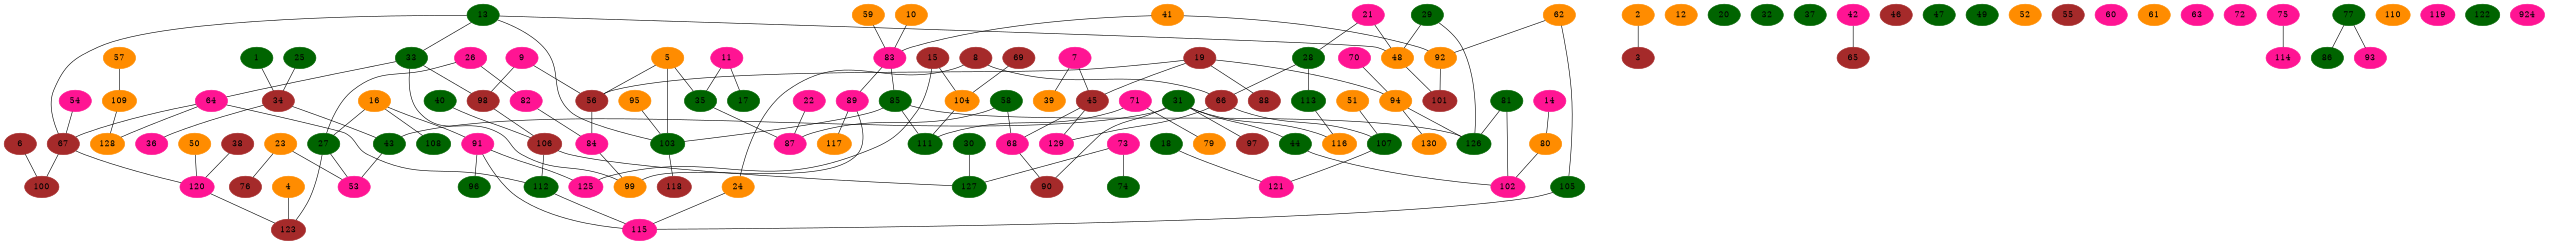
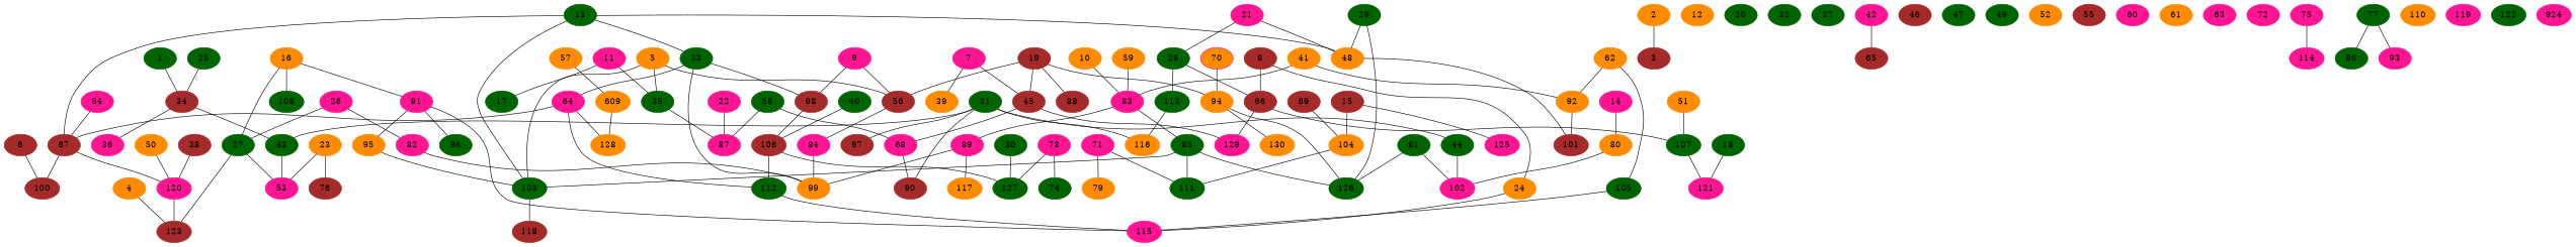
  graph {
    node [color=darkgreen style=filled]
    34 [color=brown]
    1
    43
    36 [color=deeppink]
    2 [color=darkorange]
    3 [color=brown]
    4 [color=darkorange]
    123 [color=brown]
    5 [color=darkorange]
    35
    56 [color=brown]
    103
    87 [color=deeppink]
    84 [color=deeppink]
    118 [color=brown]
    6 [color=brown]
    100 [color=brown]
    7 [color=deeppink]
    39 [color=darkorange]
    45 [color=brown]
    68 [color=deeppink]
    129 [color=deeppink]
    8 [color=brown]
    24 [color=darkorange]
    66 [color=brown]
    115 [color=deeppink]
    107
    9 [color=deeppink]
    98 [color=brown]
    106 [color=brown]
    10 [color=darkorange]
    83 [color=deeppink]
    85
    89 [color=deeppink]
    11 [color=deeppink]
    17
    12 [color=darkorange]
    13
    33
    48 [color=darkorange]
    67 [color=brown]
    64 [color=deeppink]
    99 [color=darkorange]
    101 [color=brown]
    120 [color=deeppink]
    14 [color=deeppink]
    80 [color=darkorange]
    102 [color=deeppink]
    15 [color=brown]
    104 [color=darkorange]
    125 [color=deeppink]
    111
    16 [color=darkorange]
    27
    91 [color=deeppink]
    108
    53 [color=deeppink]
    96
    121 [color=deeppink]
    18
    19 [color=brown]
    88 [color=brown]
    94 [color=darkorange]
    126
    130 [color=darkorange]
    20
    21 [color=deeppink]
    28
    113
    22 [color=deeppink]
    23 [color=darkorange]
    76 [color=brown]
    25
    26 [color=deeppink]
    82 [color=deeppink]
    116 [color=darkorange]
    29
    30
    127
    31
    44
    90 [color=brown]
    97 [color=brown]
    32
    112
    128 [color=darkorange]
    37
    38 [color=brown]
    40
    41 [color=darkorange]
    92 [color=darkorange]
    42 [color=deeppink]
    65 [color=brown]
    46 [color=brown]
    47
    49
    50 [color=darkorange]
    51 [color=darkorange]
    52 [color=darkorange]
    54 [color=deeppink]
    55 [color=brown]
    57 [color=darkorange]
-   109 [color=darkorange]
+   109 [color=darkorange label=609]
    58
    59 [color=darkorange]
    60 [color=deeppink]
    61 [color=darkorange]
    62 [color=darkorange]
    105
    63 [color=deeppink]
    69 [color=brown]
-   70 [color=deeppink]
+   70 [color=deeppink fillcolor=darkorange]
    71 [color=deeppink]
    79 [color=darkorange]
    72 [color=deeppink]
    73 [color=deeppink]
    74
    75 [color=deeppink]
    114 [color=deeppink]
    77
    86
    93 [color=deeppink]
    81
    117 [color=darkorange]
    95 [color=darkorange]
    110 [color=darkorange]
    119 [color=deeppink]
    122
    n129 [color=deeppink label=924]
    34 -- 43
    34 -- 36
    1 -- 34
    43 -- 53
    2 -- 3
    4 -- 123
    5 -- 35
    5 -- 56
    5 -- 103
    35 -- 87
    56 -- 84
    103 -- 118
    84 -- 99
    6 -- 100
    7 -- 39
    7 -- 45
    45 -- 68
    45 -- 129
    68 -- 90
    8 -- 24
    8 -- 66
    24 -- 115
    66 -- 129
    66 -- 107
    107 -- 121
    9 -- 56
    9 -- 98
    98 -- 106
    106 -- 127
    106 -- 112
    10 -- 83
    83 -- 85
    83 -- 89
    85 -- 103
    85 -- 111
    85 -- 126
    89 -- 99
    89 -- 117
    11 -- 35
    11 -- 17
    13 -- 103
    13 -- 33
    13 -- 48
    13 -- 67
    33 -- 98
    33 -- 64
    33 -- 99
    48 -- 101
    67 -- 100
    67 -- 120
    64 -- 67
    64 -- 112
    64 -- 128
    120 -- 123
    14 -- 80
    80 -- 102
    15 -- 104
    15 -- 125
    104 -- 111
    16 -- 27
    16 -- 91
    16 -- 108
    27 -- 123
    27 -- 53
    91 -- 115
-   91 -- 125
+   91 -- 95
    91 -- 96
    18 -- 121
    19 -- 56
    19 -- 45
    19 -- 88
    19 -- 94
    94 -- 126
    94 -- 130
    21 -- 48
    21 -- 28
    28 -- 66
    28 -- 113
    113 -- 116
    22 -- 87
    23 -- 53
    23 -- 76
    25 -- 34
    26 -- 27
    26 -- 82
-   82 -- 84
+   82 -- 99
    29 -- 48
    29 -- 126
    30 -- 127
    31 -- 43
    31 -- 116
    31 -- 44
    31 -- 90
    31 -- 97
    44 -- 102
    112 -- 115
    38 -- 120
    40 -- 106
    41 -- 83
    41 -- 92
    92 -- 101
    42 -- 65
    50 -- 120
    51 -- 107
    54 -- 67
    57 -- 109
    109 -- 128
    58 -- 87
    58 -- 68
    59 -- 83
    62 -- 92
    62 -- 105
    105 -- 115
    69 -- 104
    70 -- 94
    71 -- 111
    71 -- 79
    73 -- 127
    73 -- 74
    75 -- 114
    77 -- 86
    77 -- 93
    81 -- 102
    81 -- 126
    95 -- 103
  }
